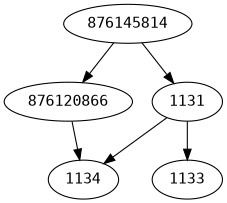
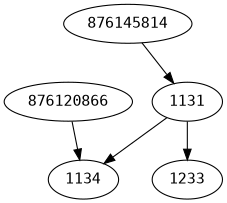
  strict digraph {
    fontname="DejaVu Sans Mono"
    node [fontname="DejaVu Sans Mono"]
    edge [fontname="DejaVu Sans Mono"]
    876120866
    1134
    1131
-   1133
+   1133 [label=1233]
    876145814
    876120866 -> 1134
    1131 -> 1134
    1131 -> 1133
-   876145814 -> 876120866
    876145814 -> 1131
  }
